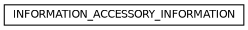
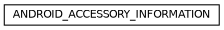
  digraph {
    rankdir=LR
-   n1 [color=black fillcolor=white fontname=Helvetica fontsize=10 height=0.2 label=INFORMATION_ACCESSORY_INFORMATION shape=record style=filled width=0.4]
+   n1 [color=black fillcolor=white fontname=Helvetica fontsize=10 height=0.2 label=ANDROID_ACCESSORY_INFORMATION shape=record style=filled width=0.4]
  }
